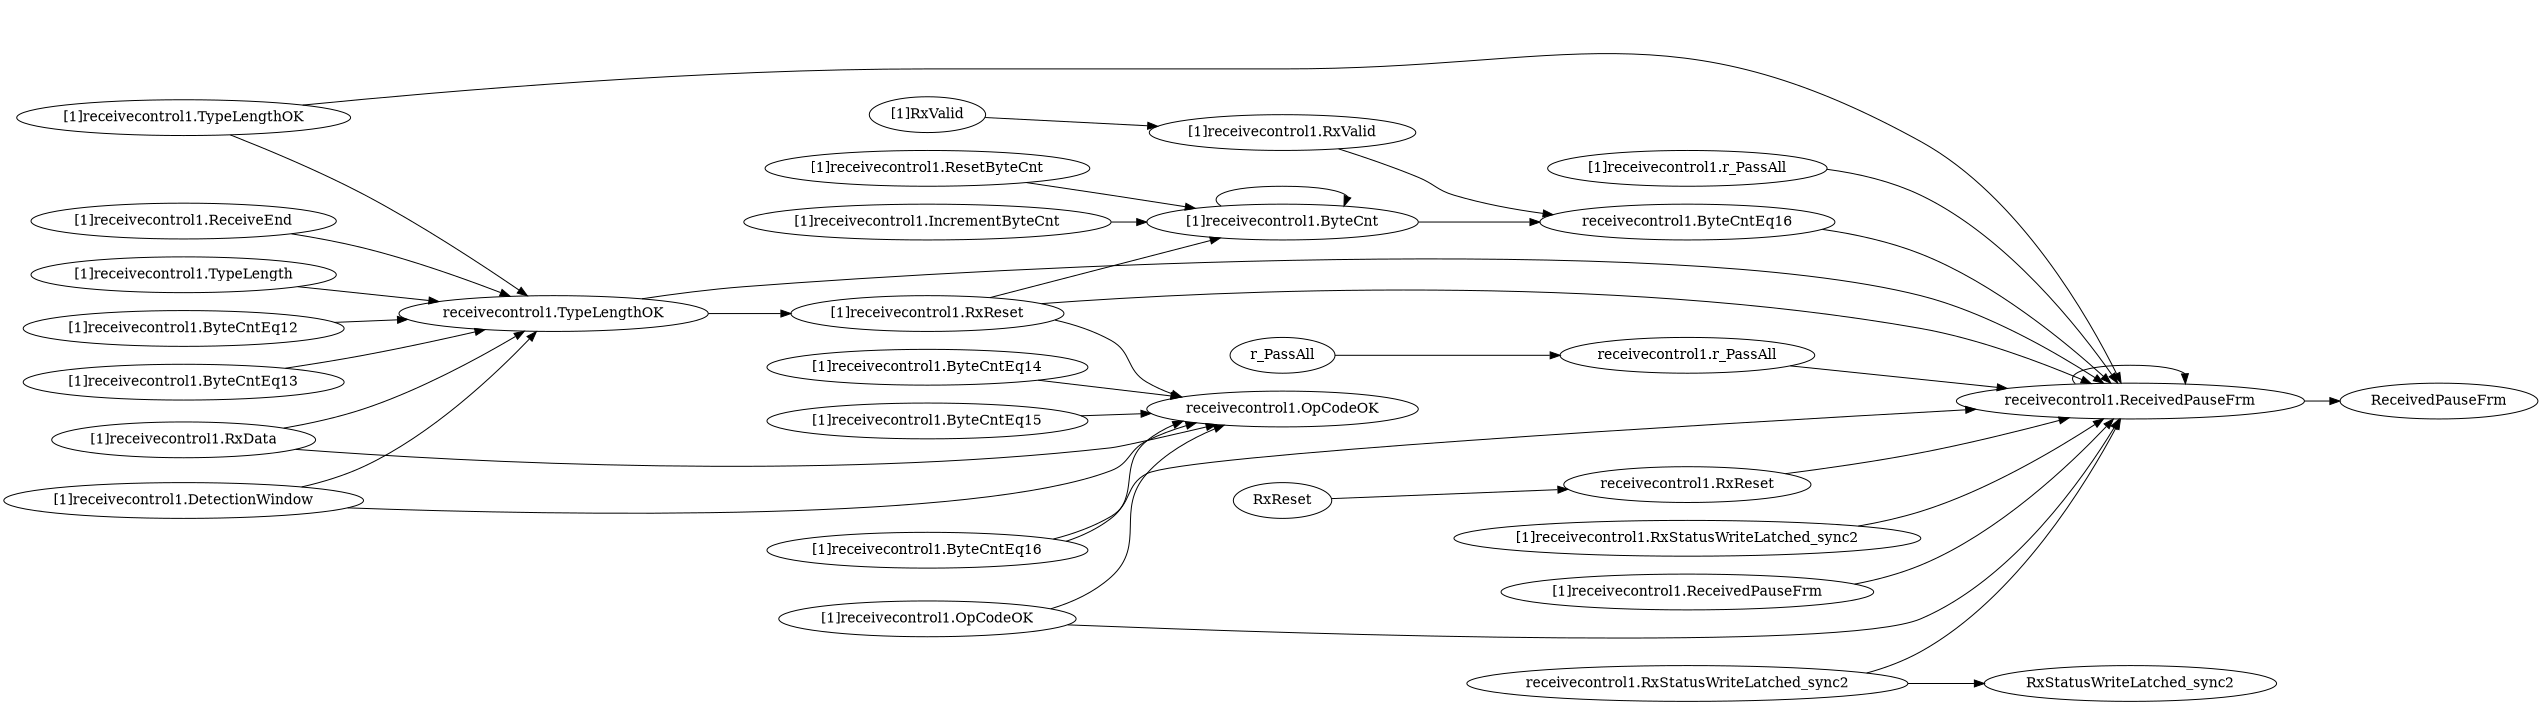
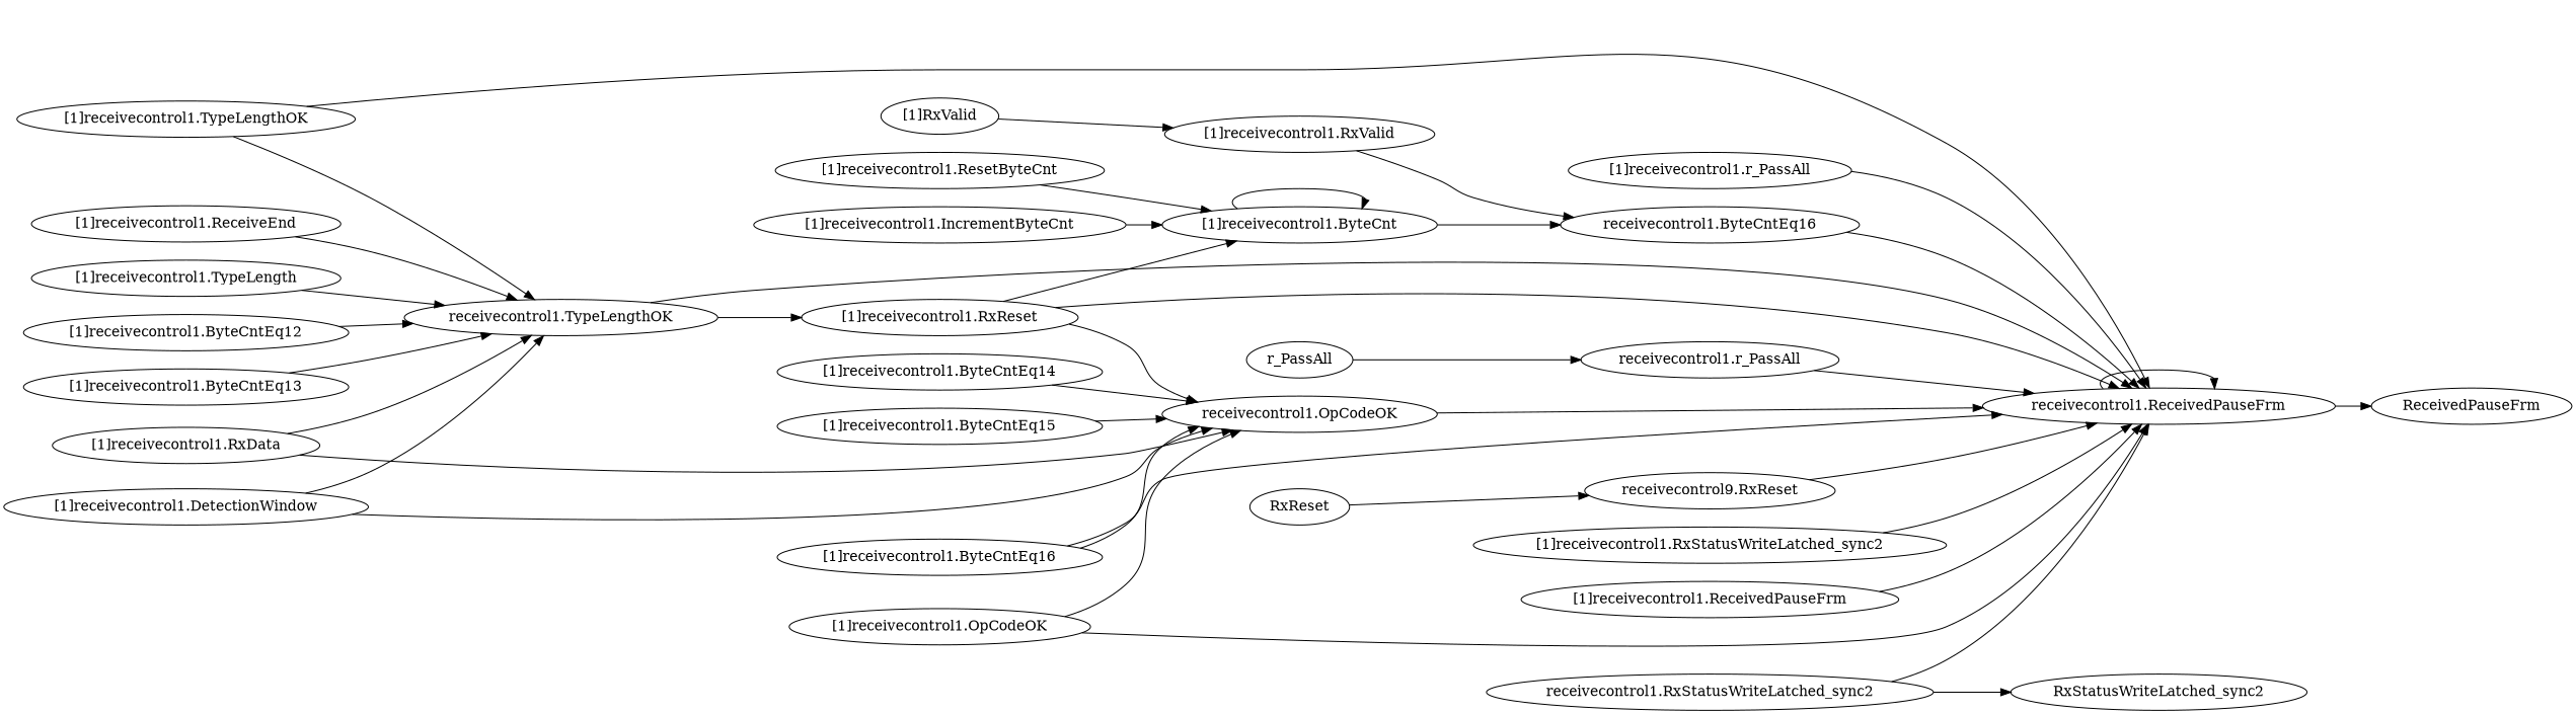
  digraph {
    rankdir=LR
    node [complexity=8 importance=0.25355708299 rank=0.0316946353738]
    "[1]receivecontrol1.ByteCnt" [complexity=12 importance=0.0828123753192 rank=0.0069010312766]
    "receivecontrol1.ByteCntEq16" [complexity=7 importance=0.0656957249173 rank=0.00938510355961]
    "receivecontrol1.ReceivedPauseFrm" [complexity=4 importance=0.0622679405852 rank=0.0155669851463]
    ReceivedPauseFrm [complexity=0 importance=0.0058049665069 rank=0.0]
    "[1]receivecontrol1.TypeLength" [complexity=16 importance=0.148990970446 rank=0.00931193565284]
    "receivecontrol1.TypeLengthOK" [complexity=7 importance=0.0730003961499 rank=0.0104286280214]
    "[1]receivecontrol1.RxReset" [importance=0.296486905249 rank=0.0370608631562]
    "receivecontrol1.r_PassAll"
    "[1]receivecontrol1.DetectionWindow" [complexity=11 importance=0.369148680893 rank=0.0335589709902]
    "receivecontrol1.OpCodeOK" [complexity=7 importance=0.0716635169401 rank=0.0102376452772]
    RxStatusWriteLatched_sync2 [importance=0.132011379966 rank=0.0165014224957]
    "receivecontrol1.RxStatusWriteLatched_sync2" [importance=0.12902120182 rank=0.0161276502275]
    "[1]receivecontrol1.RxValid" [complexity=10 importance=0.070181045567 rank=0.0070181045567]
    "[1]receivecontrol1.ResetByteCnt" [complexity=11 importance=0.152058966083 rank=0.0138235423712]
    "[1]receivecontrol1.ByteCntEq16" [importance=0.218418335152 rank=0.027302291894]
-   "receivecontrol1.RxReset" [complexity=5 importance=0.191289142405 rank=0.038257828481]
+   "receivecontrol1.RxReset" [complexity=5 importance=0.191289142405 rank=0.038257828481 label="receivecontrol9.RxReset"]
    "[1]receivecontrol1.ByteCntEq14" [complexity=12 importance=0.146754818212 rank=0.0122295681844]
    "[1]receivecontrol1.ByteCntEq12" [complexity=13 importance=0.295429368932 rank=0.0227253360717]
    "[1]receivecontrol1.ByteCntEq13" [complexity=14 importance=0.222428972782 rank=0.0158877837701]
    RxReset [complexity=5 importance=0.194279320551 rank=0.0388558641102]
    "[1]receivecontrol1.ByteCntEq15" [complexity=13 importance=0.146754818212 rank=0.0112888321702]
    "[1]receivecontrol1.RxData" [complexity=16 importance=0.150486112949 rank=0.00940538205934]
    "[1]receivecontrol1.RxStatusWriteLatched_sync2" [importance=0.12902120182 rank=0.0161276502275]
    "[1]receivecontrol1.ReceivedPauseFrm" [importance=0.141421883694 rank=0.0176777354618]
    "[1]receivecontrol1.IncrementByteCnt" [complexity=11 importance=0.080947140297 rank=0.0073588309361]
    r_PassAll [importance=0.256547261136 rank=0.032068407642]
    "[1]receivecontrol1.ReceiveEnd" [importance=0.0774857167996 rank=0.00968571459995]
    "[1]receivecontrol1.OpCodeOK" [complexity=11 importance=0.081059093295 rank=0.00736900848136]
    "[1]RxValid" [complexity=10 importance=0.0731712237127 rank=0.00731712237127]
    "[1]receivecontrol1.TypeLengthOK" [complexity=12 importance=0.0837328517146 rank=0.00697773764289]
    "[1]receivecontrol1.r_PassAll"
    "[1]receivecontrol1.ByteCnt" -> "[1]receivecontrol1.ByteCnt"
    "[1]receivecontrol1.ByteCnt" -> "receivecontrol1.ByteCntEq16"
    "receivecontrol1.ByteCntEq16" -> "receivecontrol1.ReceivedPauseFrm"
    "receivecontrol1.ReceivedPauseFrm" -> "receivecontrol1.ReceivedPauseFrm"
    "receivecontrol1.ReceivedPauseFrm" -> ReceivedPauseFrm
    "[1]receivecontrol1.TypeLength" -> "receivecontrol1.TypeLengthOK"
    "receivecontrol1.TypeLengthOK" -> "receivecontrol1.ReceivedPauseFrm"
    "receivecontrol1.TypeLengthOK" -> "[1]receivecontrol1.RxReset"
    "[1]receivecontrol1.RxReset" -> "[1]receivecontrol1.ByteCnt"
    "[1]receivecontrol1.RxReset" -> "receivecontrol1.ReceivedPauseFrm"
    "[1]receivecontrol1.RxReset" -> "receivecontrol1.OpCodeOK"
    "receivecontrol1.r_PassAll" -> "receivecontrol1.ReceivedPauseFrm"
    "[1]receivecontrol1.DetectionWindow" -> "receivecontrol1.TypeLengthOK"
    "[1]receivecontrol1.DetectionWindow" -> "receivecontrol1.OpCodeOK"
+   "receivecontrol1.OpCodeOK" -> "receivecontrol1.ReceivedPauseFrm"
    "receivecontrol1.RxStatusWriteLatched_sync2" -> "receivecontrol1.ReceivedPauseFrm"
    "receivecontrol1.RxStatusWriteLatched_sync2" -> RxStatusWriteLatched_sync2
    "[1]receivecontrol1.RxValid" -> "receivecontrol1.ByteCntEq16"
    "[1]receivecontrol1.ResetByteCnt" -> "[1]receivecontrol1.ByteCnt"
    "[1]receivecontrol1.ByteCntEq16" -> "receivecontrol1.ReceivedPauseFrm"
    "[1]receivecontrol1.ByteCntEq16" -> "receivecontrol1.OpCodeOK"
    "receivecontrol1.RxReset" -> "receivecontrol1.ReceivedPauseFrm"
    "[1]receivecontrol1.ByteCntEq14" -> "receivecontrol1.OpCodeOK"
    "[1]receivecontrol1.ByteCntEq12" -> "receivecontrol1.TypeLengthOK"
    "[1]receivecontrol1.ByteCntEq13" -> "receivecontrol1.TypeLengthOK"
    RxReset -> "receivecontrol1.RxReset"
    "[1]receivecontrol1.ByteCntEq15" -> "receivecontrol1.OpCodeOK"
    "[1]receivecontrol1.RxData" -> "receivecontrol1.TypeLengthOK"
    "[1]receivecontrol1.RxData" -> "receivecontrol1.OpCodeOK"
    "[1]receivecontrol1.RxStatusWriteLatched_sync2" -> "receivecontrol1.ReceivedPauseFrm"
    "[1]receivecontrol1.ReceivedPauseFrm" -> "receivecontrol1.ReceivedPauseFrm"
    "[1]receivecontrol1.IncrementByteCnt" -> "[1]receivecontrol1.ByteCnt"
    r_PassAll -> "receivecontrol1.r_PassAll"
    "[1]receivecontrol1.ReceiveEnd" -> "receivecontrol1.TypeLengthOK"
    "[1]receivecontrol1.OpCodeOK" -> "receivecontrol1.ReceivedPauseFrm"
    "[1]receivecontrol1.OpCodeOK" -> "receivecontrol1.OpCodeOK"
    "[1]RxValid" -> "[1]receivecontrol1.RxValid"
    "[1]receivecontrol1.TypeLengthOK" -> "receivecontrol1.ReceivedPauseFrm"
    "[1]receivecontrol1.TypeLengthOK" -> "receivecontrol1.TypeLengthOK"
    "[1]receivecontrol1.r_PassAll" -> "receivecontrol1.ReceivedPauseFrm"
  }
